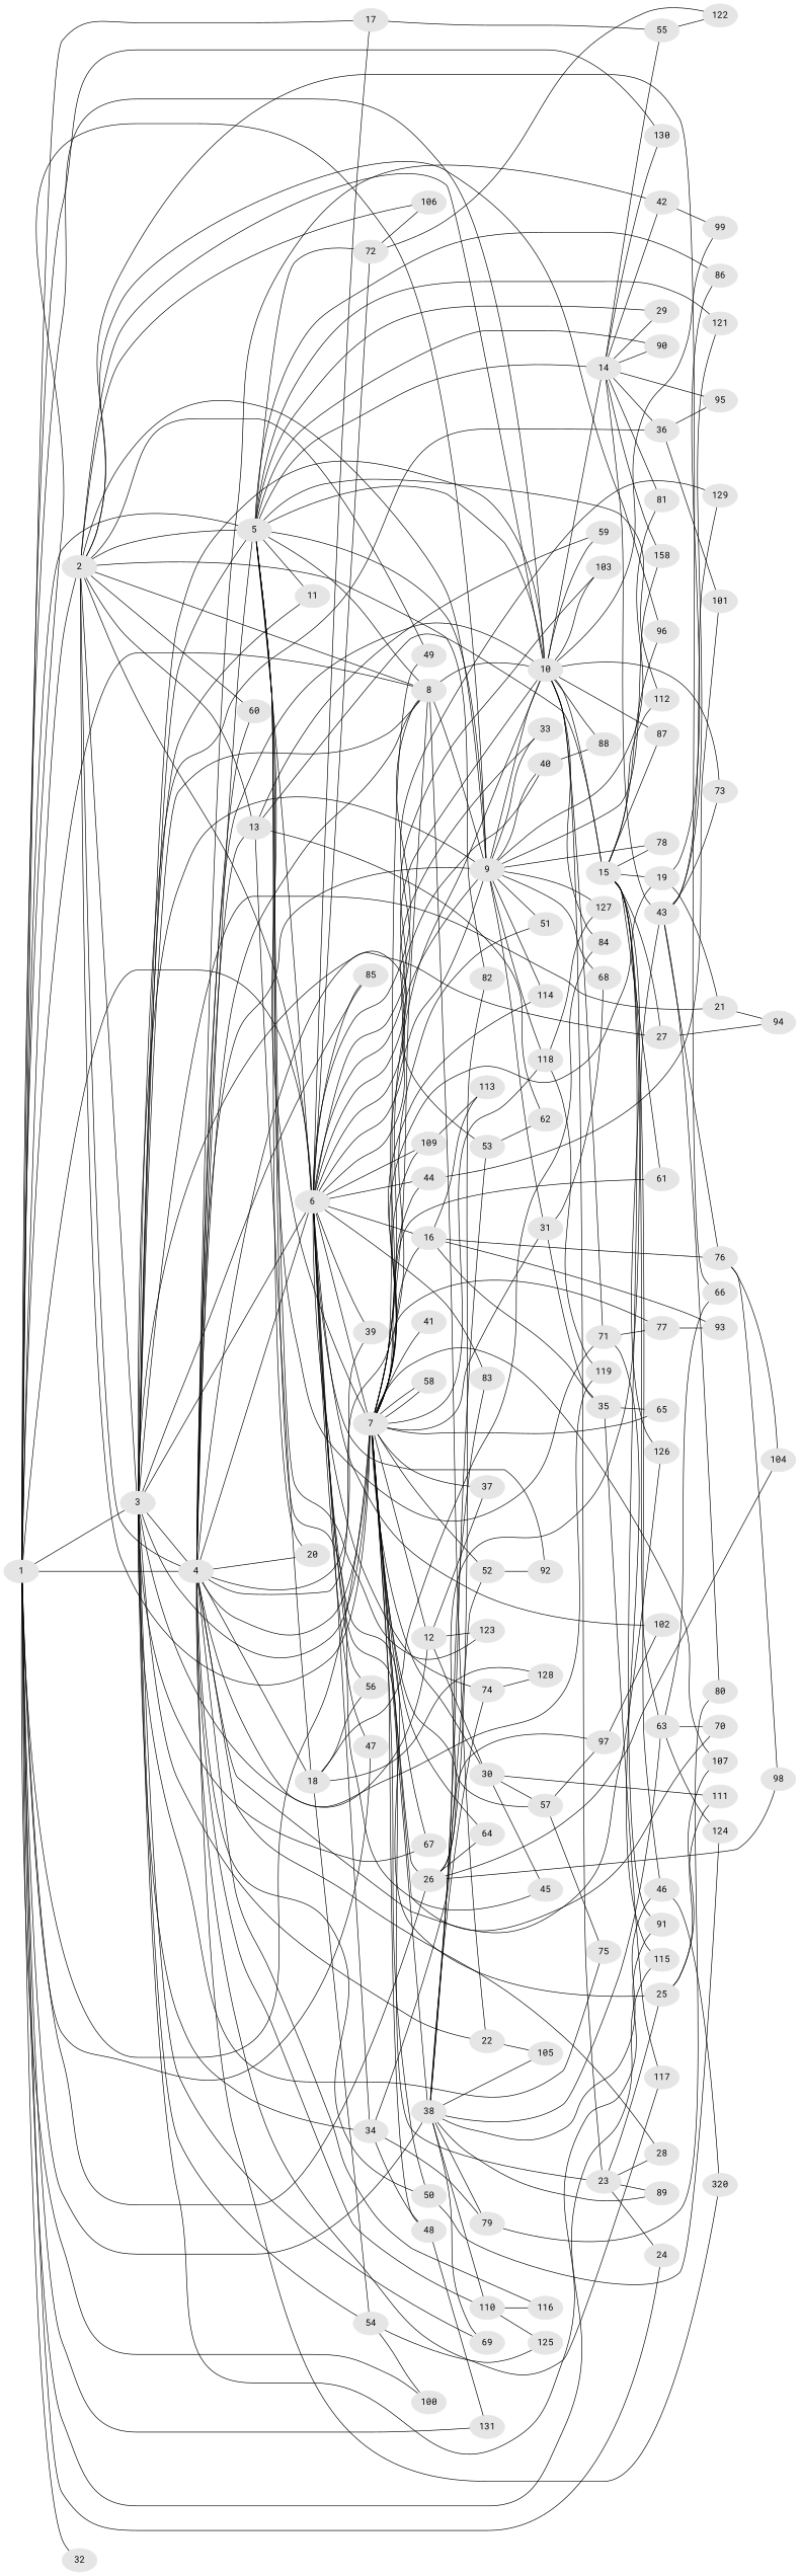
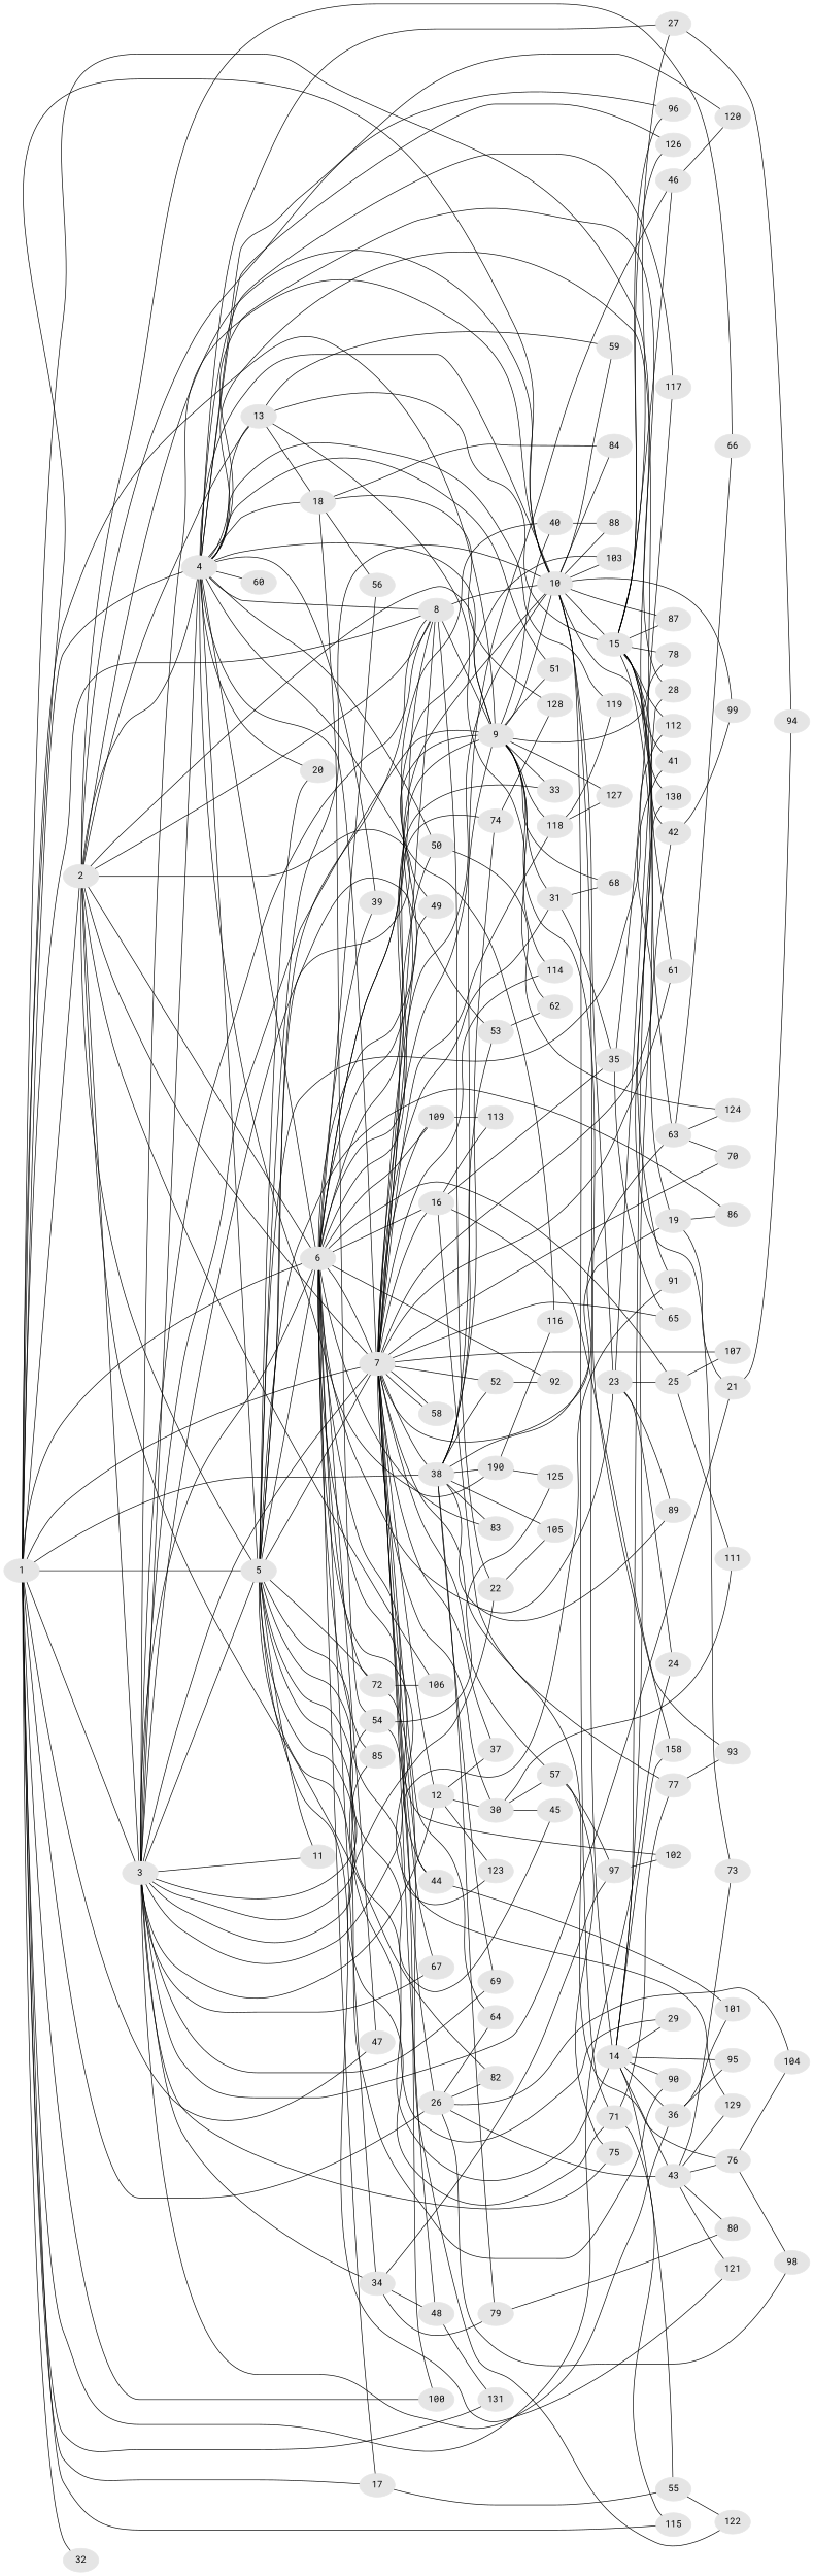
  graph {
    fontname="Roboto Mono"
    rankdir=LR
    node [color=gray90 fontname="Roboto Mono" style=filled]
    edge [fontname="Roboto Mono"]
    1
    2
    3
    4
    5
    6
    7
    8
    9
    10
    17
    24
    26
    32
    38
    47
    100
    115
    130
    131
    13
    49
    60
    66
    82
    96
    106
    11
    12
    21
    22
    34
    36
    53
    54
    67
    69
    75
    85
    91
    18
    20
    27
    28
    39
    42
    50
    51
-   110
+   110 [label=190]
    116
    117
    119
-   120 [label=320]
+   120
    126
    14
    29
    45
    71
    72
    86
    90
    112
    121
    123
    16
    23
    25
    33
    40
    44
    56
    74
    83
    92
    102
    103
    109
    129
    19
    30
    31
    37
    41
    48
    52
    57
    58
    61
    64
    65
    70
    77
    107
    114
    118
    68
    78
-   81
    n99 [label=158]
    127
    15
    59
    73
    84
    87
    88
    99
    55
    43
    98
    104
    46
    63
    105
    89
    79
    62
    94
    97
    95
    101
    125
    128
    124
    122
    35
    76
    93
    113
    111
    80
    1 -- 2
    1 -- 3
    1 -- 4
    1 -- 5
    1 -- 6
    1 -- 7
    1 -- 8
    1 -- 9
    1 -- 10
    1 -- 17
    1 -- 24
    1 -- 26
    1 -- 32
    1 -- 38
    1 -- 47
    1 -- 100
    1 -- 115
    1 -- 130
    1 -- 131
    2 -- 3
    2 -- 4
    2 -- 5
    2 -- 6
    2 -- 7
    2 -- 8
    2 -- 9
    2 -- 10
    2 -- 13
    2 -- 49
-   2 -- 60
    2 -- 66
    2 -- 82
    2 -- 96
    2 -- 106
    3 -- 4
    3 -- 5
    3 -- 6
    3 -- 7
    3 -- 8
    3 -- 9
    3 -- 10
    3 -- 11
    3 -- 12
    3 -- 21
    3 -- 22
    3 -- 34
    3 -- 36
    3 -- 53
    3 -- 54
    3 -- 67
    3 -- 69
    3 -- 75
    3 -- 85
    3 -- 91
    4 -- 5
    4 -- 6
    4 -- 7
    4 -- 8
    4 -- 9
    4 -- 10
    4 -- 13
    4 -- 60
    4 -- 18
    4 -- 20
    4 -- 27
    4 -- 28
    4 -- 39
    4 -- 42
    4 -- 50
    4 -- 51
    4 -- 110
    4 -- 116
    4 -- 117
    4 -- 119
    4 -- 120
    4 -- 126
    5 -- 6
    5 -- 7
    5 -- 8
    5 -- 9
    5 -- 10
    5 -- 11
    5 -- 20
    5 -- 14
    5 -- 29
    5 -- 45
    5 -- 71
    5 -- 72
    5 -- 86
    5 -- 90
    5 -- 112
    5 -- 121
    5 -- 123
    6 -- 7
    6 -- 8
    6 -- 9
    6 -- 10
    6 -- 17
    6 -- 47
    6 -- 34
    6 -- 85
    6 -- 39
    6 -- 72
    6 -- 16
    6 -- 23
    6 -- 25
    6 -- 33
    6 -- 40
    6 -- 44
    6 -- 56
    6 -- 74
    6 -- 83
    6 -- 92
    6 -- 102
    6 -- 103
    6 -- 109
    6 -- 129
    7 -- 8
    7 -- 9
    7 -- 10
    7 -- 26
    7 -- 38
    7 -- 49
    7 -- 12
    7 -- 67
    7 -- 50
    7 -- 16
    7 -- 44
    7 -- 109
    7 -- 19
    7 -- 30
    7 -- 31
    7 -- 37
    7 -- 41
    7 -- 48
    7 -- 52
    7 -- 57
    7 -- 58
    7 -- 58
    7 -- 61
    7 -- 64
    7 -- 65
    7 -- 70
    7 -- 77
    7 -- 107
    7 -- 114
    7 -- 118
    8 -- 9
    8 -- 10
    8 -- 22
    9 -- 10
    9 -- 51
    9 -- 33
    9 -- 40
    9 -- 31
    9 -- 114
    9 -- 118
    9 -- 68
    9 -- 78
-   9 -- 81
    9 -- n99
    9 -- 127
    10 -- 14
    10 -- 71
    10 -- 23
    10 -- 103
    10 -- 15
    10 -- 59
    10 -- 73
    10 -- 84
    10 -- 87
    10 -- 88
    10 -- 99
    17 -- 55
    26 -- 82
    26 -- 64
    26 -- 43
    26 -- 98
    26 -- 104
    38 -- 53
    38 -- 69
    38 -- 110
    38 -- 74
    38 -- 83
    38 -- 52
    38 -- 46
    38 -- 63
    38 -- 105
    38 -- 89
    38 -- 79
    13 -- 18
    13 -- 15
    13 -- 59
    13 -- 62
    12 -- 123
    12 -- 30
    12 -- 37
    21 -- 94
    22 -- 105
    34 -- 48
    34 -- 79
    34 -- 97
    36 -- 95
    36 -- 101
    53 -- 62
    54 -- 100
    54 -- 125
    18 -- 54
    18 -- 56
    18 -- 84
    18 -- 128
    27 -- 94
    42 -- 99
    50 -- 124
    110 -- 116
    110 -- 125
    14 -- 130
    14 -- 36
    14 -- 42
    14 -- 29
    14 -- 90
-   14 -- 81
    14 -- n99
    14 -- 55
    14 -- 43
    14 -- 95
    71 -- 115
    71 -- 77
    72 -- 106
    72 -- 122
    16 -- 35
    16 -- 76
    16 -- 93
    16 -- 113
    23 -- 24
    23 -- 28
    23 -- 25
    23 -- 89
    25 -- 107
    25 -- 111
    40 -- 88
    44 -- 101
    74 -- 128
    109 -- 113
    19 -- 21
    19 -- 86
    30 -- 45
    30 -- 57
    30 -- 111
    31 -- 68
    31 -- 35
    48 -- 131
    52 -- 92
    57 -- 75
    57 -- 97
    77 -- 93
    118 -- 119
    118 -- 127
    15 -- 96
    15 -- 91
    15 -- 27
    15 -- 126
    15 -- 112
    15 -- 19
+   15 -- 41
    15 -- 61
    15 -- 78
    15 -- 87
    15 -- 46
    15 -- 63
    55 -- 122
    43 -- 121
    43 -- 129
    43 -- 73
    43 -- 76
    43 -- 80
    46 -- 120
    63 -- 66
    63 -- 70
    63 -- 124
    79 -- 80
    97 -- 102
    35 -- 117
    35 -- 65
    76 -- 98
    76 -- 104
  }
